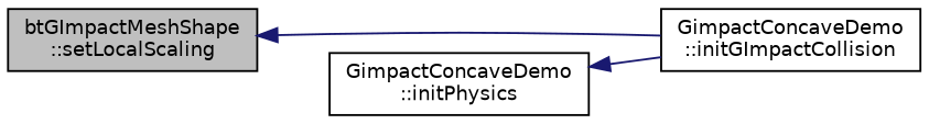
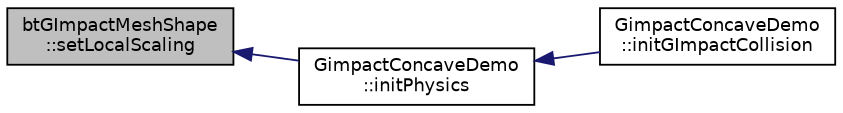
  digraph {
    rankdir=LR
    node [color=black fillcolor=white fontname=Helvetica fontsize=10 shape=record style=filled]
    edge [color=midnightblue dir=back fontname=Helvetica fontsize=10 labelfontname=Helvetica labelfontsize=10 style=solid]
    n1 [fillcolor=grey75 fontcolor=black height=0.2 label="btGImpactMeshShape\l::setLocalScaling" width=0.4]
    n2 [height=0.2 label="GimpactConcaveDemo\l::initGImpactCollision" width=0.4]
    n3 [height=0.2 label="GimpactConcaveDemo\l::initPhysics" width=0.4]
-   n1 -> n2
+   n1 -> n3
    n3 -> n2
  }
